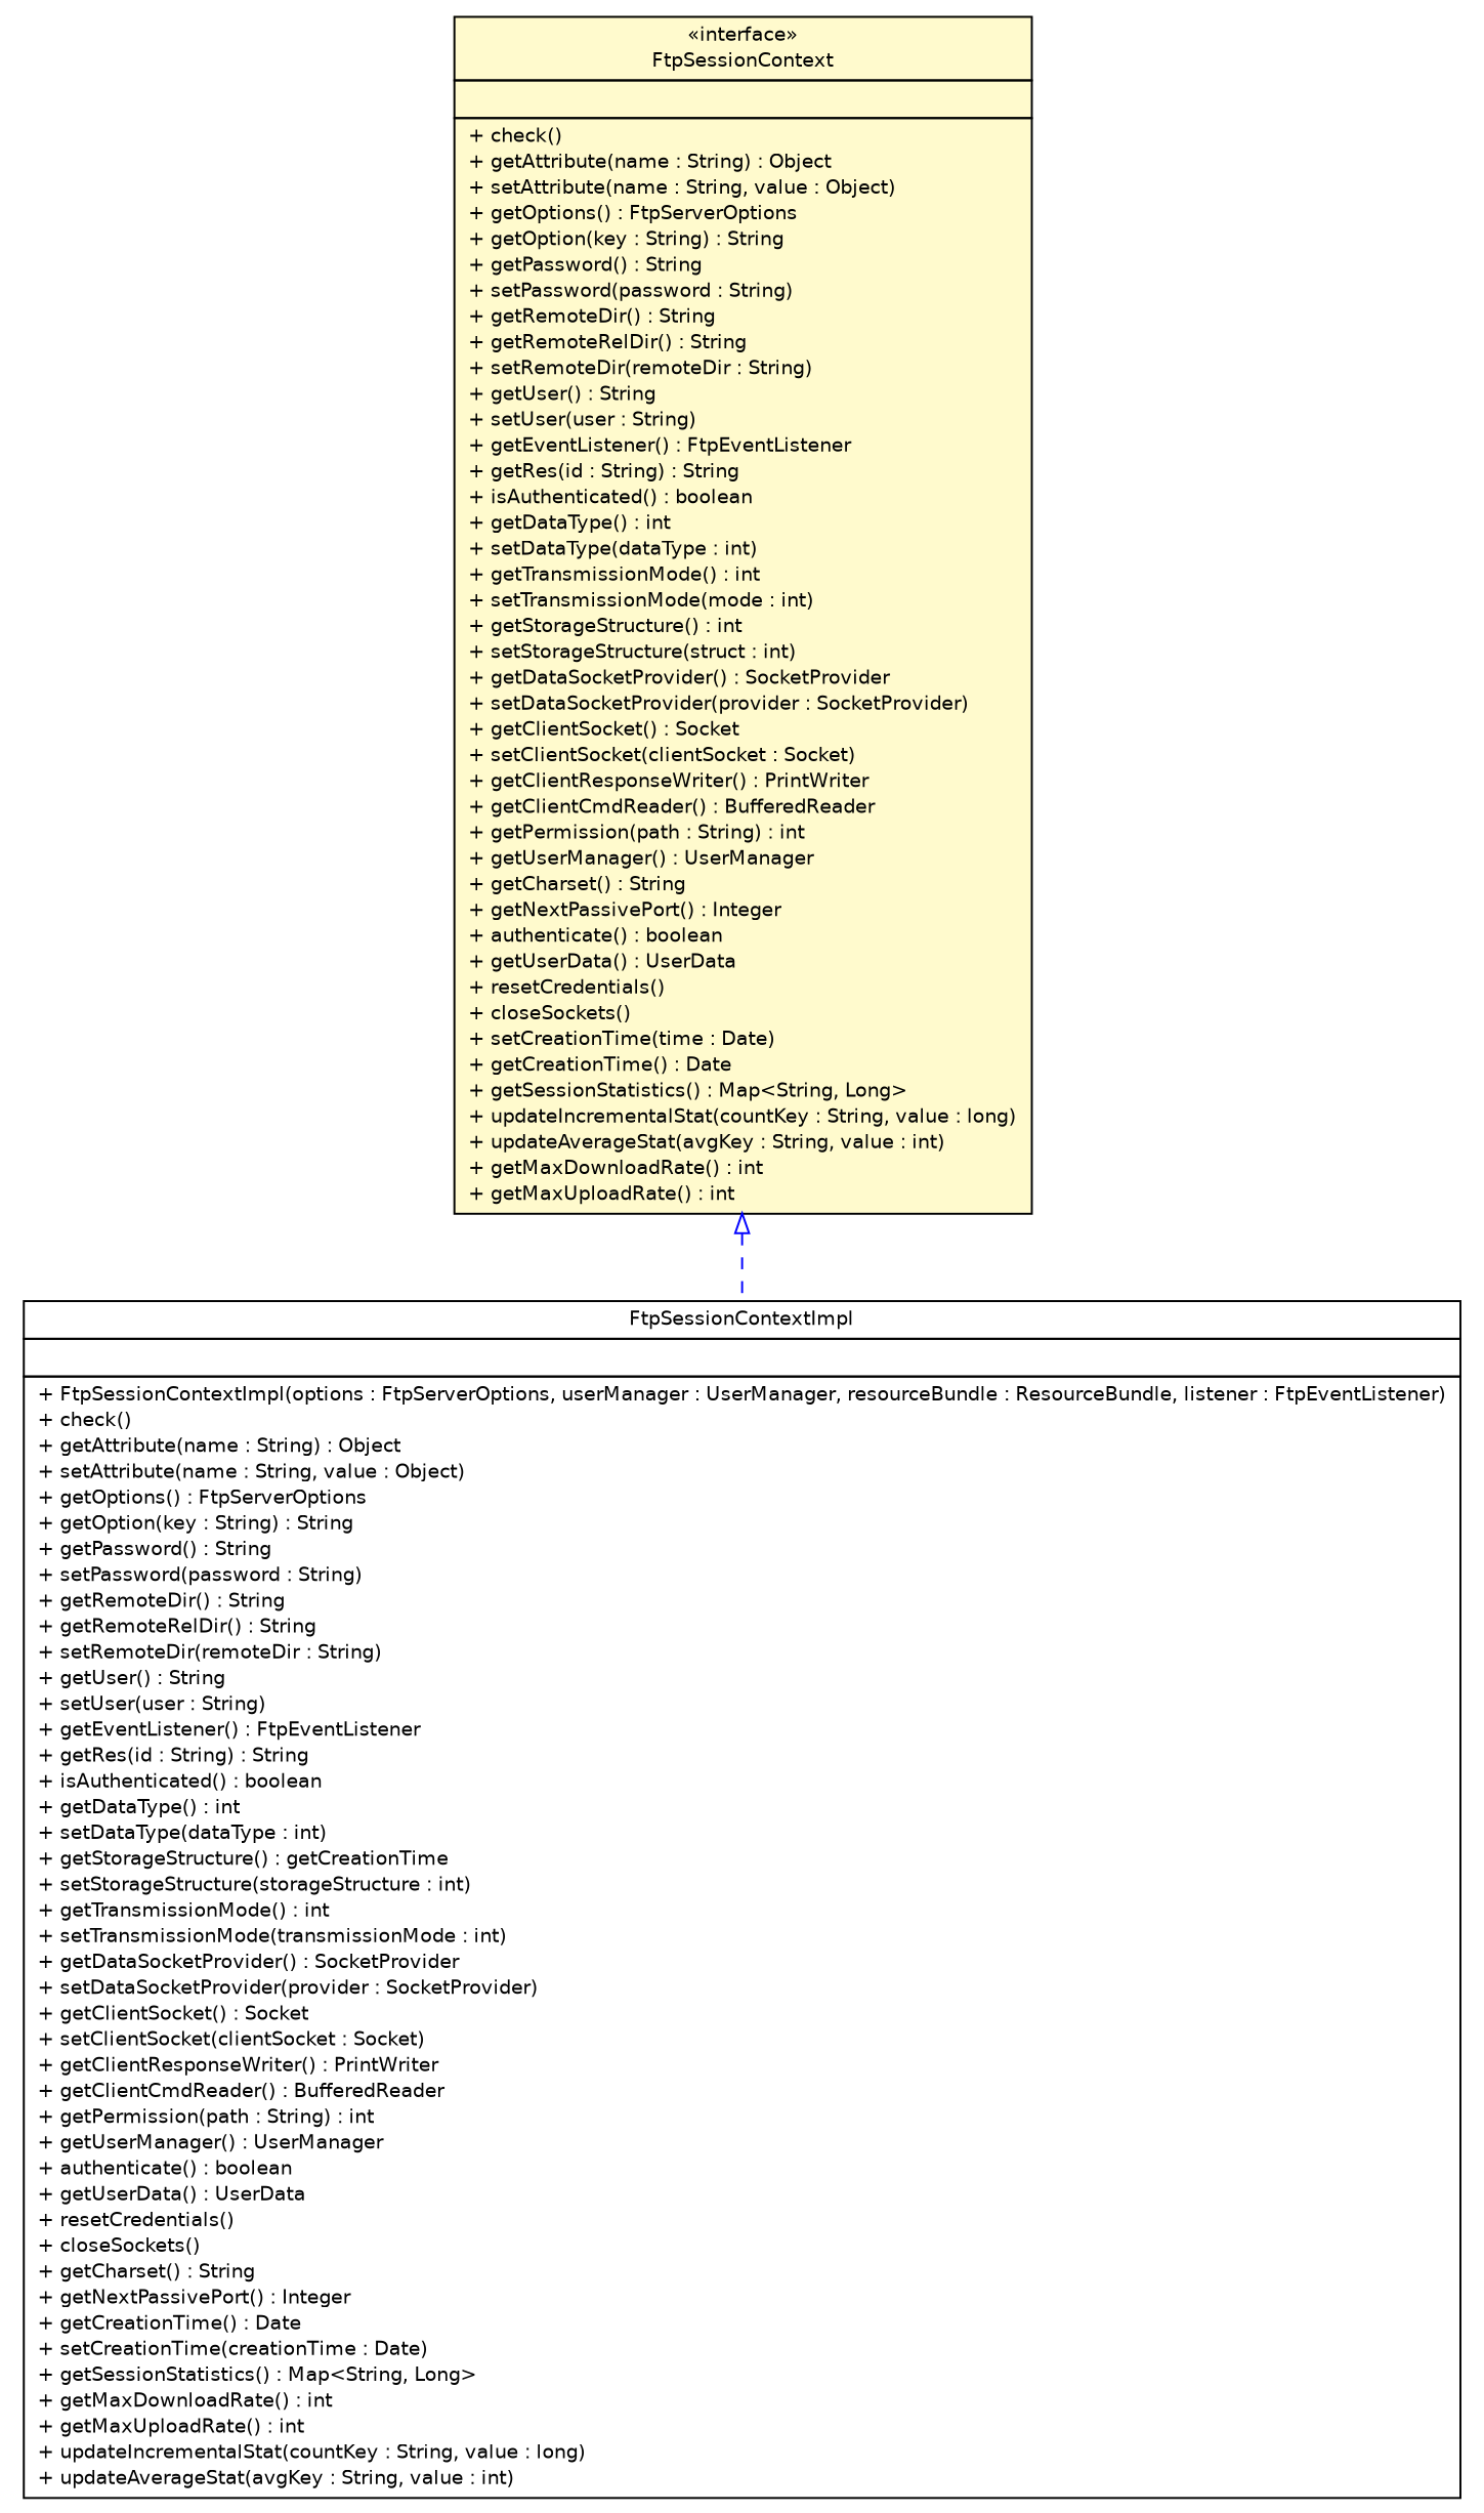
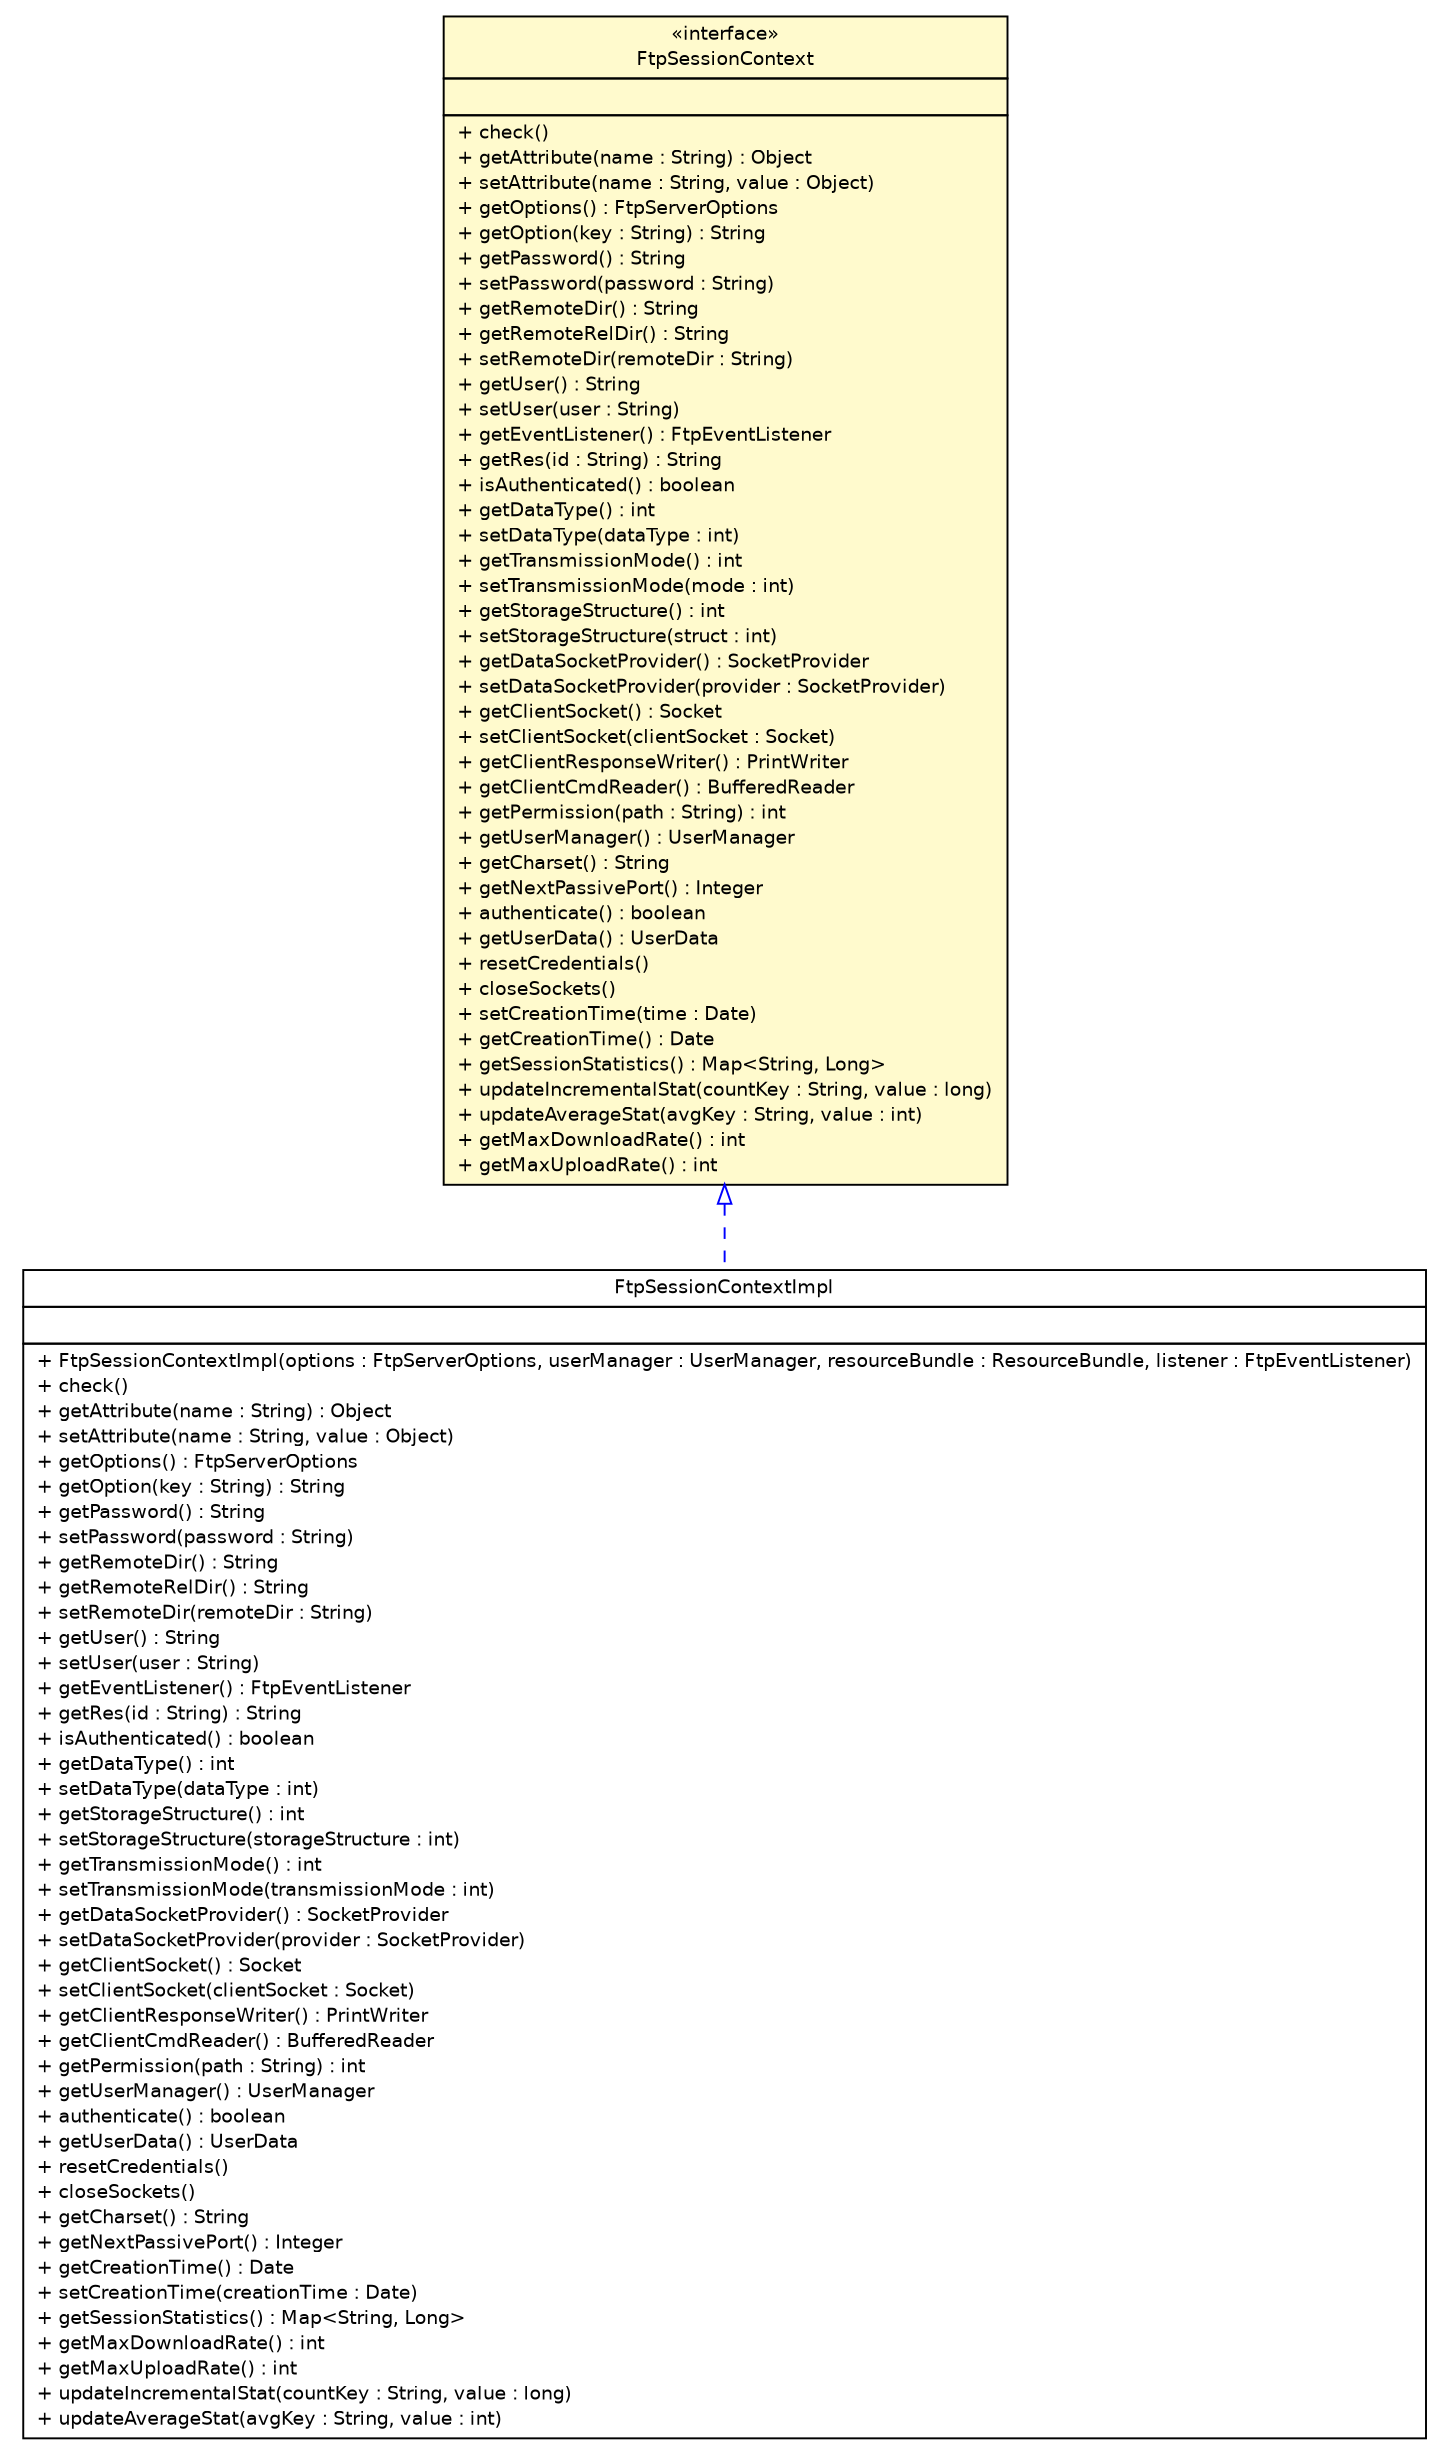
  digraph {
    nodesep=0.25
    ranksep=0.5
    node [fontcolor=black fontname=Helvetica fontsize=10.0 shape=plaintext]
-   n1 [label=<<table title="com.apporiented.hermesftp.session.impl.FtpSessionContextImpl" border="0" cellborder="1" cellspacing="0" cellpadding="2" port="p" href="../session/impl/FtpSessionContextImpl.html"> 		<tr><td><table border="0" cellspacing="0" cellpadding="1"> <tr><td align="center" balign="center"> FtpSessionContextImpl </td></tr> 		</table></td></tr> 		<tr><td><table border="0" cellspacing="0" cellpadding="1"> <tr><td align="left" balign="left">  </td></tr> 		</table></td></tr> 		<tr><td><table border="0" cellspacing="0" cellpadding="1"> <tr><td align="left" balign="left"> + FtpSessionContextImpl(options : FtpServerOptions, userManager : UserManager, resourceBundle : ResourceBundle, listener : FtpEventListener) </td></tr> <tr><td align="left" balign="left"> + check() </td></tr> <tr><td align="left" balign="left"> + getAttribute(name : String) : Object </td></tr> <tr><td align="left" balign="left"> + setAttribute(name : String, value : Object) </td></tr> <tr><td align="left" balign="left"> + getOptions() : FtpServerOptions </td></tr> <tr><td align="left" balign="left"> + getOption(key : String) : String </td></tr> <tr><td align="left" balign="left"> + getPassword() : String </td></tr> <tr><td align="left" balign="left"> + setPassword(password : String) </td></tr> <tr><td align="left" balign="left"> + getRemoteDir() : String </td></tr> <tr><td align="left" balign="left"> + getRemoteRelDir() : String </td></tr> <tr><td align="left" balign="left"> + setRemoteDir(remoteDir : String) </td></tr> <tr><td align="left" balign="left"> + getUser() : String </td></tr> <tr><td align="left" balign="left"> + setUser(user : String) </td></tr> <tr><td align="left" balign="left"> + getEventListener() : FtpEventListener </td></tr> <tr><td align="left" balign="left"> + getRes(id : String) : String </td></tr> <tr><td align="left" balign="left"> + isAuthenticated() : boolean </td></tr> <tr><td align="left" balign="left"> + getDataType() : int </td></tr> <tr><td align="left" balign="left"> + setDataType(dataType : int) </td></tr> <tr><td align="left" balign="left"> + getStorageStructure() : getCreationTime </td></tr> <tr><td align="left" balign="left"> + setStorageStructure(storageStructure : int) </td></tr> <tr><td align="left" balign="left"> + getTransmissionMode() : int </td></tr> <tr><td align="left" balign="left"> + setTransmissionMode(transmissionMode : int) </td></tr> <tr><td align="left" balign="left"> + getDataSocketProvider() : SocketProvider </td></tr> <tr><td align="left" balign="left"> + setDataSocketProvider(provider : SocketProvider) </td></tr> <tr><td align="left" balign="left"> + getClientSocket() : Socket </td></tr> <tr><td align="left" balign="left"> + setClientSocket(clientSocket : Socket) </td></tr> <tr><td align="left" balign="left"> + getClientResponseWriter() : PrintWriter </td></tr> <tr><td align="left" balign="left"> + getClientCmdReader() : BufferedReader </td></tr> <tr><td align="left" balign="left"> + getPermission(path : String) : int </td></tr> <tr><td align="left" balign="left"> + getUserManager() : UserManager </td></tr> <tr><td align="left" balign="left"> + authenticate() : boolean </td></tr> <tr><td align="left" balign="left"> + getUserData() : UserData </td></tr> <tr><td align="left" balign="left"> + resetCredentials() </td></tr> <tr><td align="left" balign="left"> + closeSockets() </td></tr> <tr><td align="left" balign="left"> + getCharset() : String </td></tr> <tr><td align="left" balign="left"> + getNextPassivePort() : Integer </td></tr> <tr><td align="left" balign="left"> + getCreationTime() : Date </td></tr> <tr><td align="left" balign="left"> + setCreationTime(creationTime : Date) </td></tr> <tr><td align="left" balign="left"> + getSessionStatistics() : Map&lt;String, Long&gt; </td></tr> <tr><td align="left" balign="left"> + getMaxDownloadRate() : int </td></tr> <tr><td align="left" balign="left"> + getMaxUploadRate() : int </td></tr> <tr><td align="left" balign="left"> + updateIncrementalStat(countKey : String, value : long) </td></tr> <tr><td align="left" balign="left"> + updateAverageStat(avgKey : String, value : int) </td></tr> 		</table></td></tr> 		</table>>]
+   n1 [label=<<table title="com.apporiented.hermesftp.session.impl.FtpSessionContextImpl" border="0" cellborder="1" cellspacing="0" cellpadding="2" port="p" href="../session/impl/FtpSessionContextImpl.html"> 		<tr><td><table border="0" cellspacing="0" cellpadding="1"> <tr><td align="center" balign="center"> FtpSessionContextImpl </td></tr> 		</table></td></tr> 		<tr><td><table border="0" cellspacing="0" cellpadding="1"> <tr><td align="left" balign="left">  </td></tr> 		</table></td></tr> 		<tr><td><table border="0" cellspacing="0" cellpadding="1"> <tr><td align="left" balign="left"> + FtpSessionContextImpl(options : FtpServerOptions, userManager : UserManager, resourceBundle : ResourceBundle, listener : FtpEventListener) </td></tr> <tr><td align="left" balign="left"> + check() </td></tr> <tr><td align="left" balign="left"> + getAttribute(name : String) : Object </td></tr> <tr><td align="left" balign="left"> + setAttribute(name : String, value : Object) </td></tr> <tr><td align="left" balign="left"> + getOptions() : FtpServerOptions </td></tr> <tr><td align="left" balign="left"> + getOption(key : String) : String </td></tr> <tr><td align="left" balign="left"> + getPassword() : String </td></tr> <tr><td align="left" balign="left"> + setPassword(password : String) </td></tr> <tr><td align="left" balign="left"> + getRemoteDir() : String </td></tr> <tr><td align="left" balign="left"> + getRemoteRelDir() : String </td></tr> <tr><td align="left" balign="left"> + setRemoteDir(remoteDir : String) </td></tr> <tr><td align="left" balign="left"> + getUser() : String </td></tr> <tr><td align="left" balign="left"> + setUser(user : String) </td></tr> <tr><td align="left" balign="left"> + getEventListener() : FtpEventListener </td></tr> <tr><td align="left" balign="left"> + getRes(id : String) : String </td></tr> <tr><td align="left" balign="left"> + isAuthenticated() : boolean </td></tr> <tr><td align="left" balign="left"> + getDataType() : int </td></tr> <tr><td align="left" balign="left"> + setDataType(dataType : int) </td></tr> <tr><td align="left" balign="left"> + getStorageStructure() : int </td></tr> <tr><td align="left" balign="left"> + setStorageStructure(storageStructure : int) </td></tr> <tr><td align="left" balign="left"> + getTransmissionMode() : int </td></tr> <tr><td align="left" balign="left"> + setTransmissionMode(transmissionMode : int) </td></tr> <tr><td align="left" balign="left"> + getDataSocketProvider() : SocketProvider </td></tr> <tr><td align="left" balign="left"> + setDataSocketProvider(provider : SocketProvider) </td></tr> <tr><td align="left" balign="left"> + getClientSocket() : Socket </td></tr> <tr><td align="left" balign="left"> + setClientSocket(clientSocket : Socket) </td></tr> <tr><td align="left" balign="left"> + getClientResponseWriter() : PrintWriter </td></tr> <tr><td align="left" balign="left"> + getClientCmdReader() : BufferedReader </td></tr> <tr><td align="left" balign="left"> + getPermission(path : String) : int </td></tr> <tr><td align="left" balign="left"> + getUserManager() : UserManager </td></tr> <tr><td align="left" balign="left"> + authenticate() : boolean </td></tr> <tr><td align="left" balign="left"> + getUserData() : UserData </td></tr> <tr><td align="left" balign="left"> + resetCredentials() </td></tr> <tr><td align="left" balign="left"> + closeSockets() </td></tr> <tr><td align="left" balign="left"> + getCharset() : String </td></tr> <tr><td align="left" balign="left"> + getNextPassivePort() : Integer </td></tr> <tr><td align="left" balign="left"> + getCreationTime() : Date </td></tr> <tr><td align="left" balign="left"> + setCreationTime(creationTime : Date) </td></tr> <tr><td align="left" balign="left"> + getSessionStatistics() : Map&lt;String, Long&gt; </td></tr> <tr><td align="left" balign="left"> + getMaxDownloadRate() : int </td></tr> <tr><td align="left" balign="left"> + getMaxUploadRate() : int </td></tr> <tr><td align="left" balign="left"> + updateIncrementalStat(countKey : String, value : long) </td></tr> <tr><td align="left" balign="left"> + updateAverageStat(avgKey : String, value : int) </td></tr> 		</table></td></tr> 		</table>>]
    n2 [label=<<table title="com.apporiented.hermesftp.common.FtpSessionContext" border="0" cellborder="1" cellspacing="0" cellpadding="2" port="p" bgcolor="lemonChiffon" href="./FtpSessionContext.html"> 		<tr><td><table border="0" cellspacing="0" cellpadding="1"> <tr><td align="center" balign="center"> &#171;interface&#187; </td></tr> <tr><td align="center" balign="center"> FtpSessionContext </td></tr> 		</table></td></tr> 		<tr><td><table border="0" cellspacing="0" cellpadding="1"> <tr><td align="left" balign="left">  </td></tr> 		</table></td></tr> 		<tr><td><table border="0" cellspacing="0" cellpadding="1"> <tr><td align="left" balign="left"> + check() </td></tr> <tr><td align="left" balign="left"> + getAttribute(name : String) : Object </td></tr> <tr><td align="left" balign="left"> + setAttribute(name : String, value : Object) </td></tr> <tr><td align="left" balign="left"> + getOptions() : FtpServerOptions </td></tr> <tr><td align="left" balign="left"> + getOption(key : String) : String </td></tr> <tr><td align="left" balign="left"> + getPassword() : String </td></tr> <tr><td align="left" balign="left"> + setPassword(password : String) </td></tr> <tr><td align="left" balign="left"> + getRemoteDir() : String </td></tr> <tr><td align="left" balign="left"> + getRemoteRelDir() : String </td></tr> <tr><td align="left" balign="left"> + setRemoteDir(remoteDir : String) </td></tr> <tr><td align="left" balign="left"> + getUser() : String </td></tr> <tr><td align="left" balign="left"> + setUser(user : String) </td></tr> <tr><td align="left" balign="left"> + getEventListener() : FtpEventListener </td></tr> <tr><td align="left" balign="left"> + getRes(id : String) : String </td></tr> <tr><td align="left" balign="left"> + isAuthenticated() : boolean </td></tr> <tr><td align="left" balign="left"> + getDataType() : int </td></tr> <tr><td align="left" balign="left"> + setDataType(dataType : int) </td></tr> <tr><td align="left" balign="left"> + getTransmissionMode() : int </td></tr> <tr><td align="left" balign="left"> + setTransmissionMode(mode : int) </td></tr> <tr><td align="left" balign="left"> + getStorageStructure() : int </td></tr> <tr><td align="left" balign="left"> + setStorageStructure(struct : int) </td></tr> <tr><td align="left" balign="left"> + getDataSocketProvider() : SocketProvider </td></tr> <tr><td align="left" balign="left"> + setDataSocketProvider(provider : SocketProvider) </td></tr> <tr><td align="left" balign="left"> + getClientSocket() : Socket </td></tr> <tr><td align="left" balign="left"> + setClientSocket(clientSocket : Socket) </td></tr> <tr><td align="left" balign="left"> + getClientResponseWriter() : PrintWriter </td></tr> <tr><td align="left" balign="left"> + getClientCmdReader() : BufferedReader </td></tr> <tr><td align="left" balign="left"> + getPermission(path : String) : int </td></tr> <tr><td align="left" balign="left"> + getUserManager() : UserManager </td></tr> <tr><td align="left" balign="left"> + getCharset() : String </td></tr> <tr><td align="left" balign="left"> + getNextPassivePort() : Integer </td></tr> <tr><td align="left" balign="left"> + authenticate() : boolean </td></tr> <tr><td align="left" balign="left"> + getUserData() : UserData </td></tr> <tr><td align="left" balign="left"> + resetCredentials() </td></tr> <tr><td align="left" balign="left"> + closeSockets() </td></tr> <tr><td align="left" balign="left"> + setCreationTime(time : Date) </td></tr> <tr><td align="left" balign="left"> + getCreationTime() : Date </td></tr> <tr><td align="left" balign="left"> + getSessionStatistics() : Map&lt;String, Long&gt; </td></tr> <tr><td align="left" balign="left"> + updateIncrementalStat(countKey : String, value : long) </td></tr> <tr><td align="left" balign="left"> + updateAverageStat(avgKey : String, value : int) </td></tr> <tr><td align="left" balign="left"> + getMaxDownloadRate() : int </td></tr> <tr><td align="left" balign="left"> + getMaxUploadRate() : int </td></tr> 		</table></td></tr> 		</table>>]
    n2 -> n1 [arrowtail=empty dir=back fontname=Helvetica fontsize=10 headport=p labelfontname=Helvetica labelfontsize=10 style=dashed tailport=p color=blue]
  }
